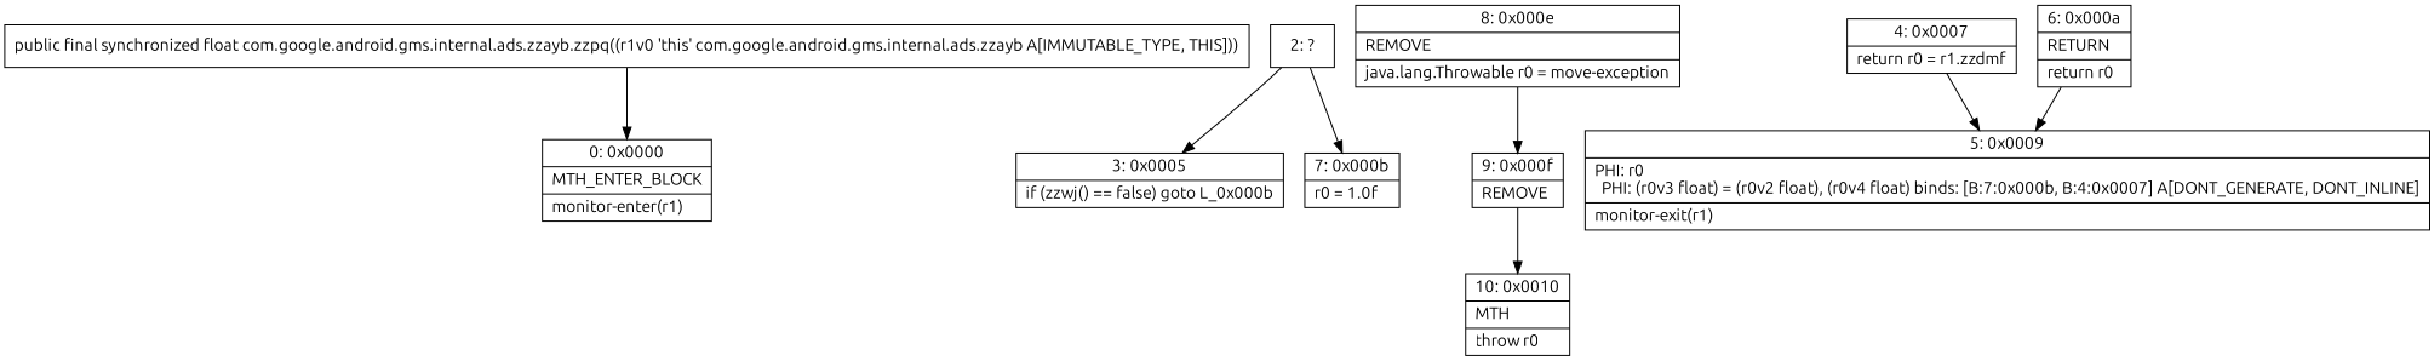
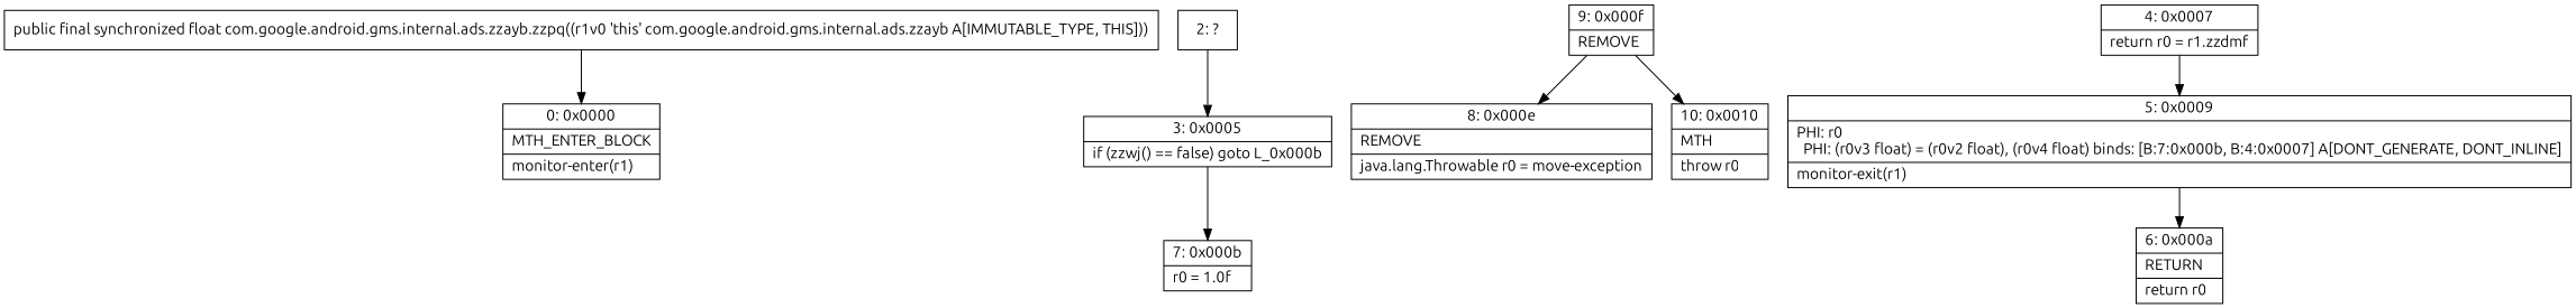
  digraph {
    fontname=Ubuntu
    node [fontname=Ubuntu shape=record]
    edge [fontname=Ubuntu]
    n1 [label="{0\:\ 0x0000|MTH_ENTER_BLOCK\l|monitor\-enter(r1)\l}"]
    n2 [label="{2\:\ ?}"]
    n3 [label="{3\:\ 0x0005|if (zzwj() == false) goto L_0x000b\l}"]
    n4 [label="{8\:\ 0x000e|REMOVE\l|java.lang.Throwable r0 = move\-exception\l}"]
    n5 [label="{9\:\ 0x000f|REMOVE\l}"]
    n6 [label="{7\:\ 0x000b|r0 = 1.0f\l}"]
    n7 [label="{4\:\ 0x0007|return r0 = r1.zzdmf\l}"]
    n8 [label="{5\:\ 0x0009|PHI: r0 \l  PHI: (r0v3 float) = (r0v2 float), (r0v4 float) binds: [B:7:0x000b, B:4:0x0007] A[DONT_GENERATE, DONT_INLINE]\l|monitor\-exit(r1)\l}"]
    n9 [label="{6\:\ 0x000a|RETURN\l|return r0\l}"]
    n10 [label="{10\:\ 0x0010|MTH\l|throw r0\l}"]
    n11 [label="{public final synchronized float com.google.android.gms.internal.ads.zzayb.zzpq((r1v0 'this' com.google.android.gms.internal.ads.zzayb A[IMMUTABLE_TYPE, THIS])) }"]
    n2 -> n3
-   n2 -> n6
-   n4 -> n5
+   n3 -> n6
+   n5 -> n4
    n5 -> n10
    n7 -> n8
-   n9 -> n8
+   n8 -> n9
    n11 -> n1
  }
